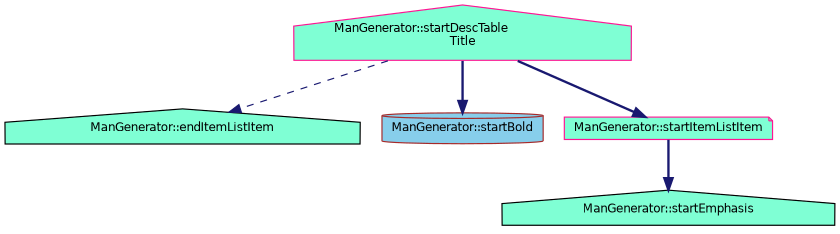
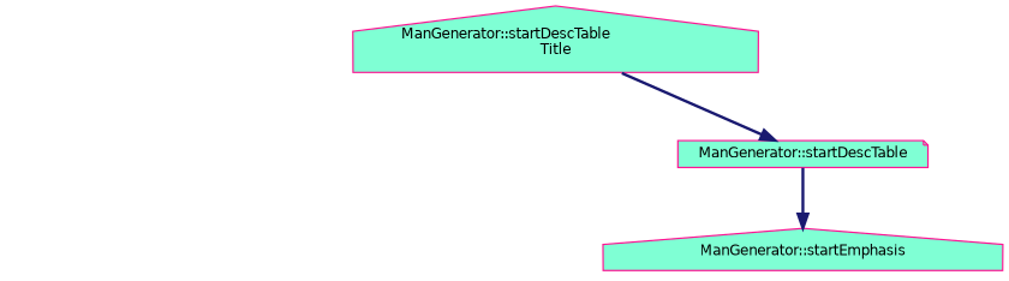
  digraph {
    rankdir=TB
    node [color=deeppink fillcolor=aquamarine fontname=Helvetica fontsize=10 shape=house style=filled]
    edge [color=midnightblue fontname=Helvetica fontsize=10 labelfontname=Helvetica labelfontsize=10 style=bold]
    n1 [fontcolor=black height=0.2 label="ManGenerator::startDescTable\lTitle" width=0.4]
-   n2 [color=black height=0.2 label="ManGenerator::endItemListItem" width=0.4]
-   n3 [color=brown fillcolor=skyblue height=0.2 label="ManGenerator::startBold" shape=cylinder width=0.4]
-   n4 [height=0.2 label="ManGenerator::startItemListItem" shape=note width=0.4]
-   n5 [color=black height=0.2 label="ManGenerator::startEmphasis" width=0.4]
-   n1 -> n2 [style=dashed]
-   n1 -> n3
+   n4 [height=0.2 label="ManGenerator::startDescTable" shape=note width=0.4]
+   n5 [height=0.2 label="ManGenerator::startEmphasis" width=0.4]
    n1 -> n4
    n4 -> n5
  }
